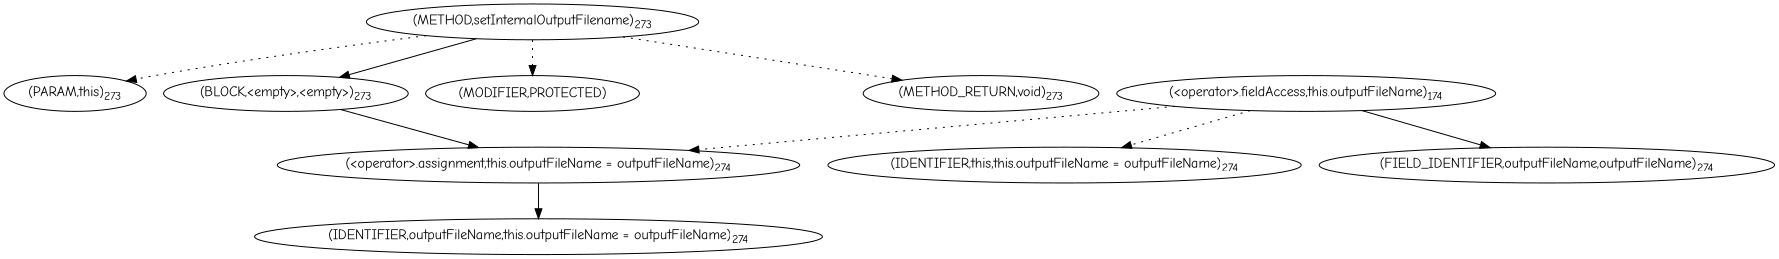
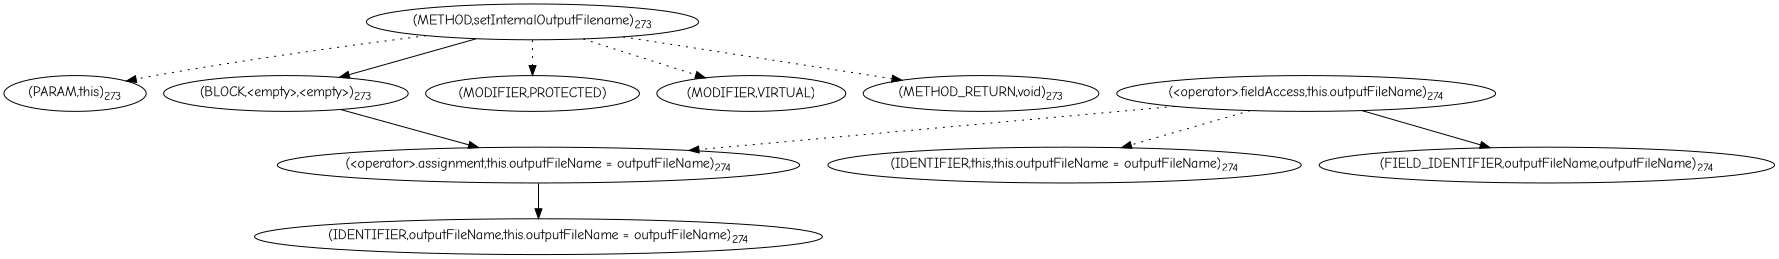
  digraph {
    fontname="Comic Neue"
    node [fontname="Comic Neue"]
    edge [fontname="Comic Neue" style=dotted]
    n1 [label=<(METHOD,setInternalOutputFilename)<SUB>273</SUB>>]
    n2 [label=<(PARAM,this)<SUB>273</SUB>>]
    n3 [label=<(BLOCK,&lt;empty&gt;,&lt;empty&gt;)<SUB>273</SUB>>]
    n4 [label=<(MODIFIER,PROTECTED)>]
+   n5 [label=<(MODIFIER,VIRTUAL)>]
    n6 [label=<(METHOD_RETURN,void)<SUB>273</SUB>>]
    n7 [label=<(&lt;operator&gt;.assignment,this.outputFileName = outputFileName)<SUB>274</SUB>>]
    n8 [label=<(IDENTIFIER,outputFileName,this.outputFileName = outputFileName)<SUB>274</SUB>>]
-   n9 [label=<(&lt;operator&gt;.fieldAccess,this.outputFileName)<SUB>174</SUB>>]
+   n9 [label=<(&lt;operator&gt;.fieldAccess,this.outputFileName)<SUB>274</SUB>>]
    n10 [label=<(IDENTIFIER,this,this.outputFileName = outputFileName)<SUB>274</SUB>>]
    n11 [label=<(FIELD_IDENTIFIER,outputFileName,outputFileName)<SUB>274</SUB>>]
    n1 -> n2
    n1 -> n3 [style=solid]
    n1 -> n4
+   n1 -> n5
    n1 -> n6
    n3 -> n7 [style=solid]
    n7 -> n8 [style=solid]
    n9 -> n7
    n9 -> n10
    n9 -> n11 [style=solid]
  }
